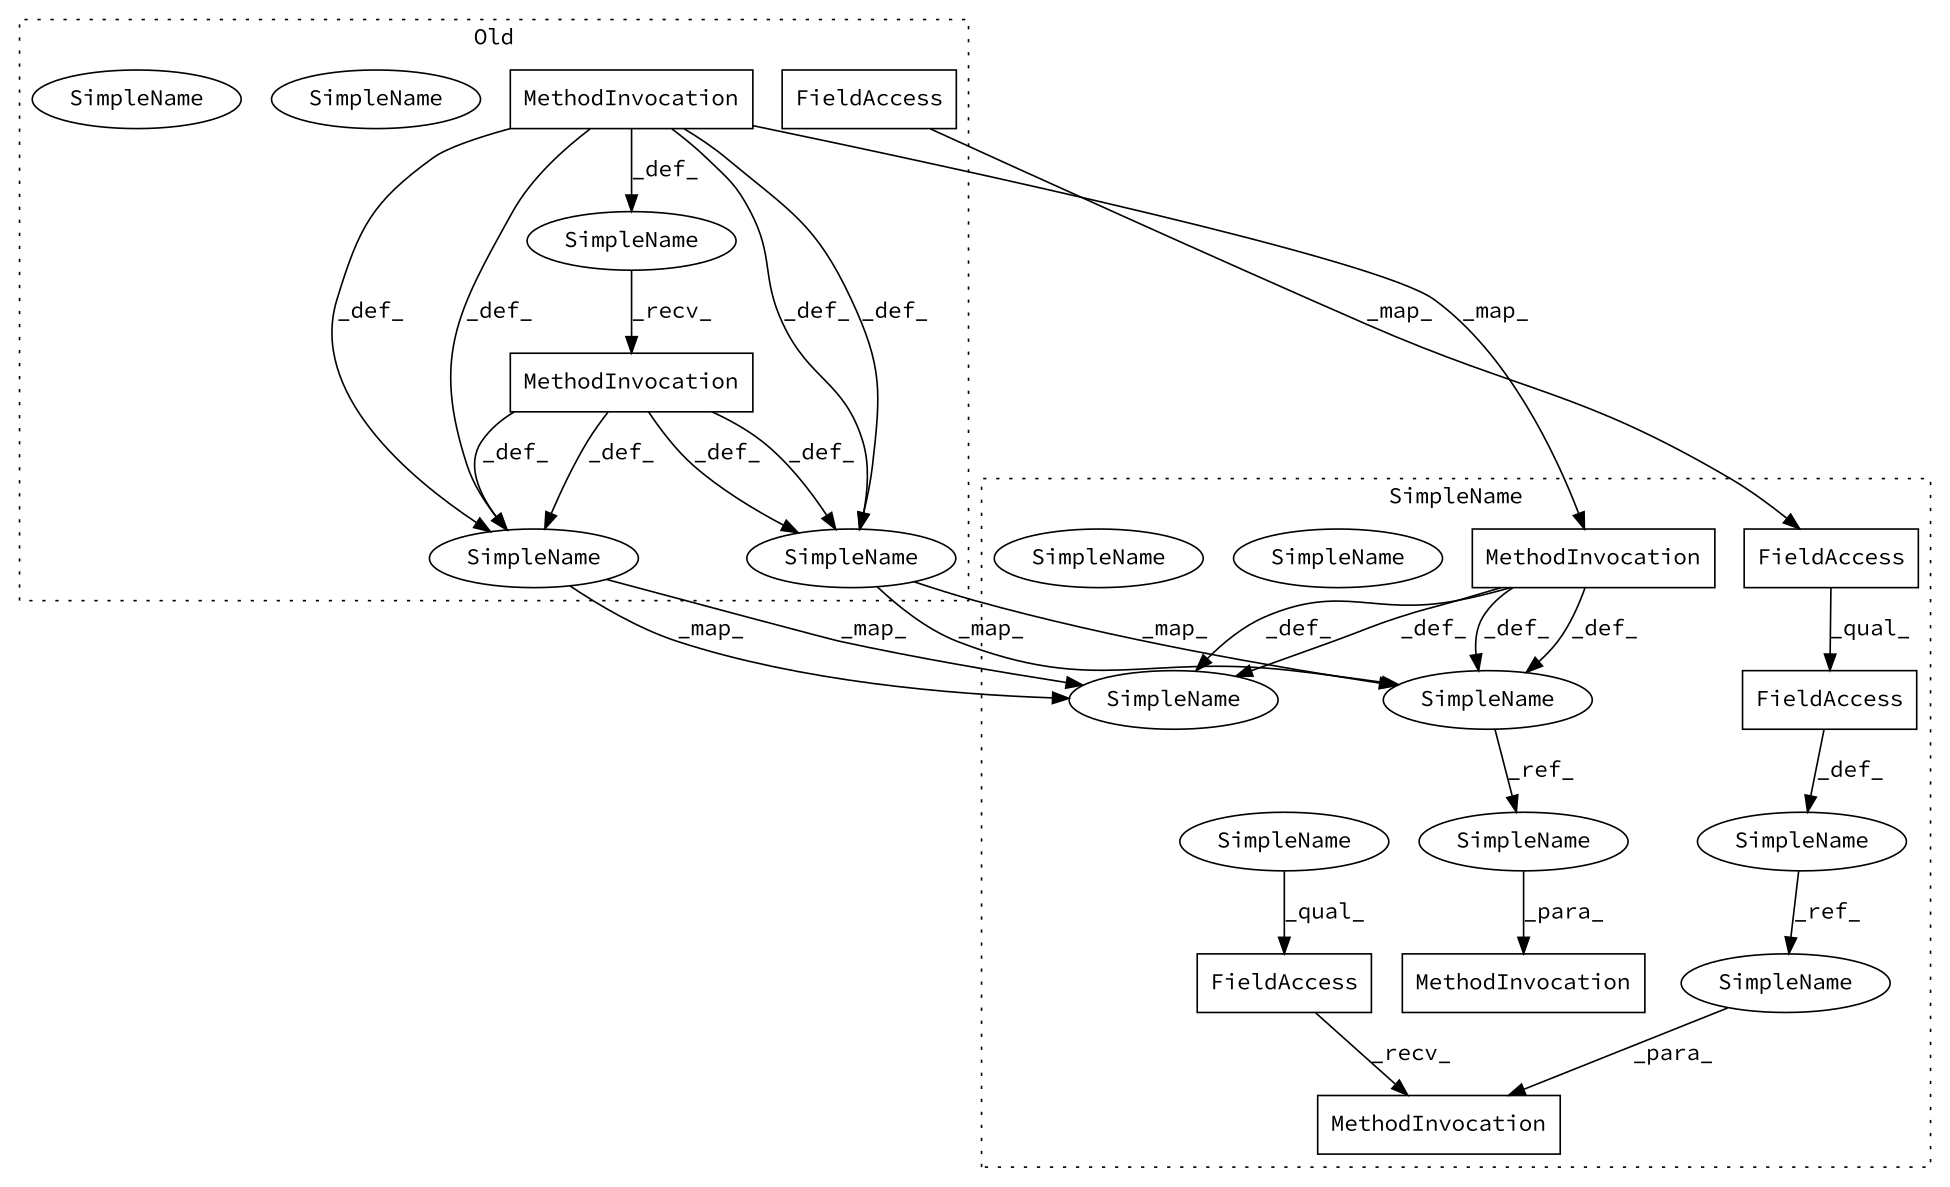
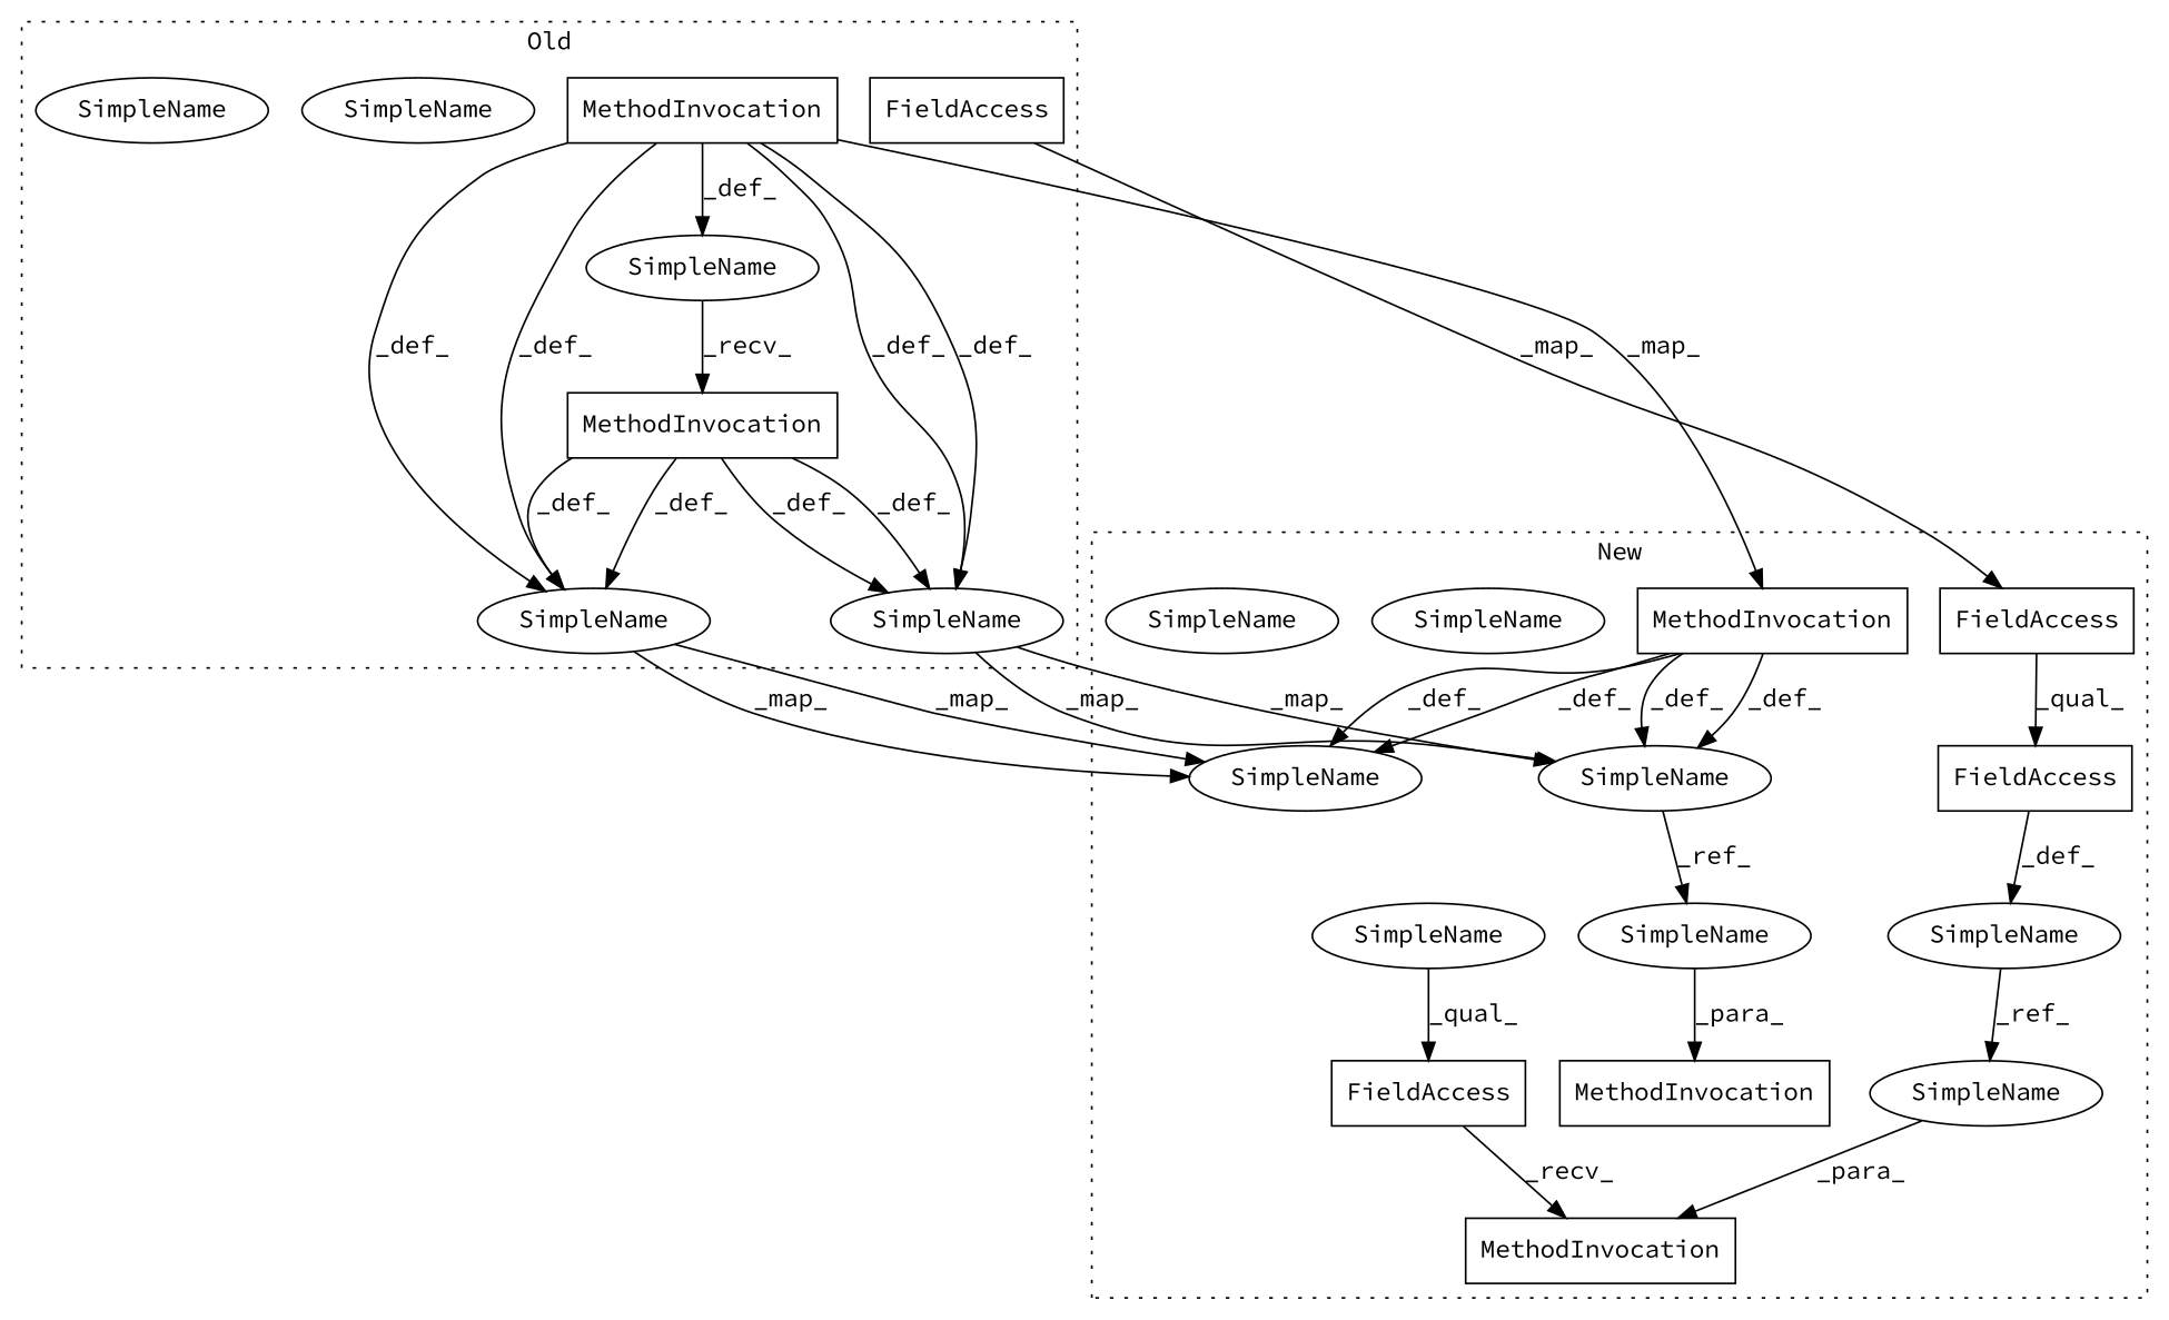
  digraph {
    fontname="Source Code Pro"
    node [a=42 l=3 s=4749 shape=ellipse fontname="Source Code Pro"]
    edge [fontname="Source Code Pro"]
    n1 [a=22 l=14 label=FieldAccess s=4785 shape=box]
    n2 [a=32 l="3,1" label=MethodInvocation s="4733,4742" shape=box]
    n3 [a=32 l="5,1" label=MethodInvocation s="4719,4731" shape=box]
    n4 [l=6 label=SimpleName]
    n5 [label=SimpleName l="" s=""]
    n6 [label=SimpleName s=4709]
    n7 [l=6 label=SimpleName]
    n8 [label=SimpleName s=4709]
    n9 [a=22 l=9 label=FieldAccess s=4675 shape=box]
    n10 [a=22 l=14 label=FieldAccess s=4628 shape=box]
    n11 [a=22 l=31 label=FieldAccess s=4628 shape=box]
    n12 [a=32 l="5,1" label=MethodInvocation s="4593,4618" shape=box]
    n13 [a=32 l="3,1" label=MethodInvocation s="4737,4743" shape=box]
    n14 [a=32 l="7,1" label=MethodInvocation s="4685,4694" shape=box]
    n15 [label=SimpleName s=4583]
    n16 [label=SimpleName s=4583]
    n17 [label=SimpleName s=4740]
    n18 [l=2 label=SimpleName s=4692]
    n19 [l=5 label=SimpleName s=4675]
    n20 [l=6 label=SimpleName s=4701]
    n21 [l=2 label=SimpleName s=4625]
    n22 [l=6 label=SimpleName s=4701]
    subgraph cluster_1 {
      label=Old
      style=dotted
      n1
      n2
      n3
      n4
      n5
      n6
      n7
      n8
    }
    subgraph cluster_2 {
-     label=SimpleName
+     label=New
      style=dotted
      n9
      n10
      n11
      n12
      n13
      n14
      n15
      n16
      n17
      n18
      n19
      n20
      n21
      n22
    }
    n1 -> n10 [label=_map_]
    n2 -> n4 [label=_def_]
    n2 -> n4 [label=_def_]
    n2 -> n6 [label=_def_]
    n2 -> n6 [label=_def_]
    n3 -> n4 [label=_def_]
    n3 -> n4 [label=_def_]
    n3 -> n5 [label=_def_]
    n3 -> n6 [label=_def_]
    n3 -> n6 [label=_def_]
    n3 -> n12 [label=_map_]
    n4 -> n20 [label=_map_]
    n4 -> n20 [label=_map_]
    n5 -> n2 [label=_recv_]
    n6 -> n15 [label=_map_]
    n6 -> n15 [label=_map_]
    n9 -> n14 [label=_recv_]
    n10 -> n11 [label=_qual_]
    n11 -> n21 [label=_def_]
    n12 -> n15 [label=_def_]
    n12 -> n15 [label=_def_]
    n12 -> n20 [label=_def_]
    n12 -> n20 [label=_def_]
    n15 -> n17 [label=_ref_]
    n17 -> n13 [label=_para_]
    n18 -> n14 [label=_para_]
    n19 -> n9 [label=_qual_]
    n21 -> n18 [label=_ref_]
  }
